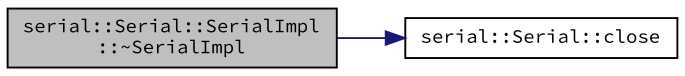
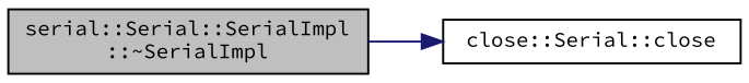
  digraph {
    rankdir=LR
    fontname="Source Code Pro"
    node [color=black fontname="Source Code Pro" fontsize=10 shape=record style=filled]
    n1 [fillcolor=grey75 fontcolor=black height=0.2 label="serial::Serial::SerialImpl\l::~SerialImpl" width=0.4]
-   n2 [fillcolor=white height=0.2 label="serial::Serial::close" width=0.4]
+   n2 [fillcolor=white height=0.2 label="close::Serial::close" width=0.4]
    n1 -> n2 [color=midnightblue fontname="Source Code Pro" fontsize=10 labelfontname=Helvetica labelfontsize=10 style=solid]
  }
